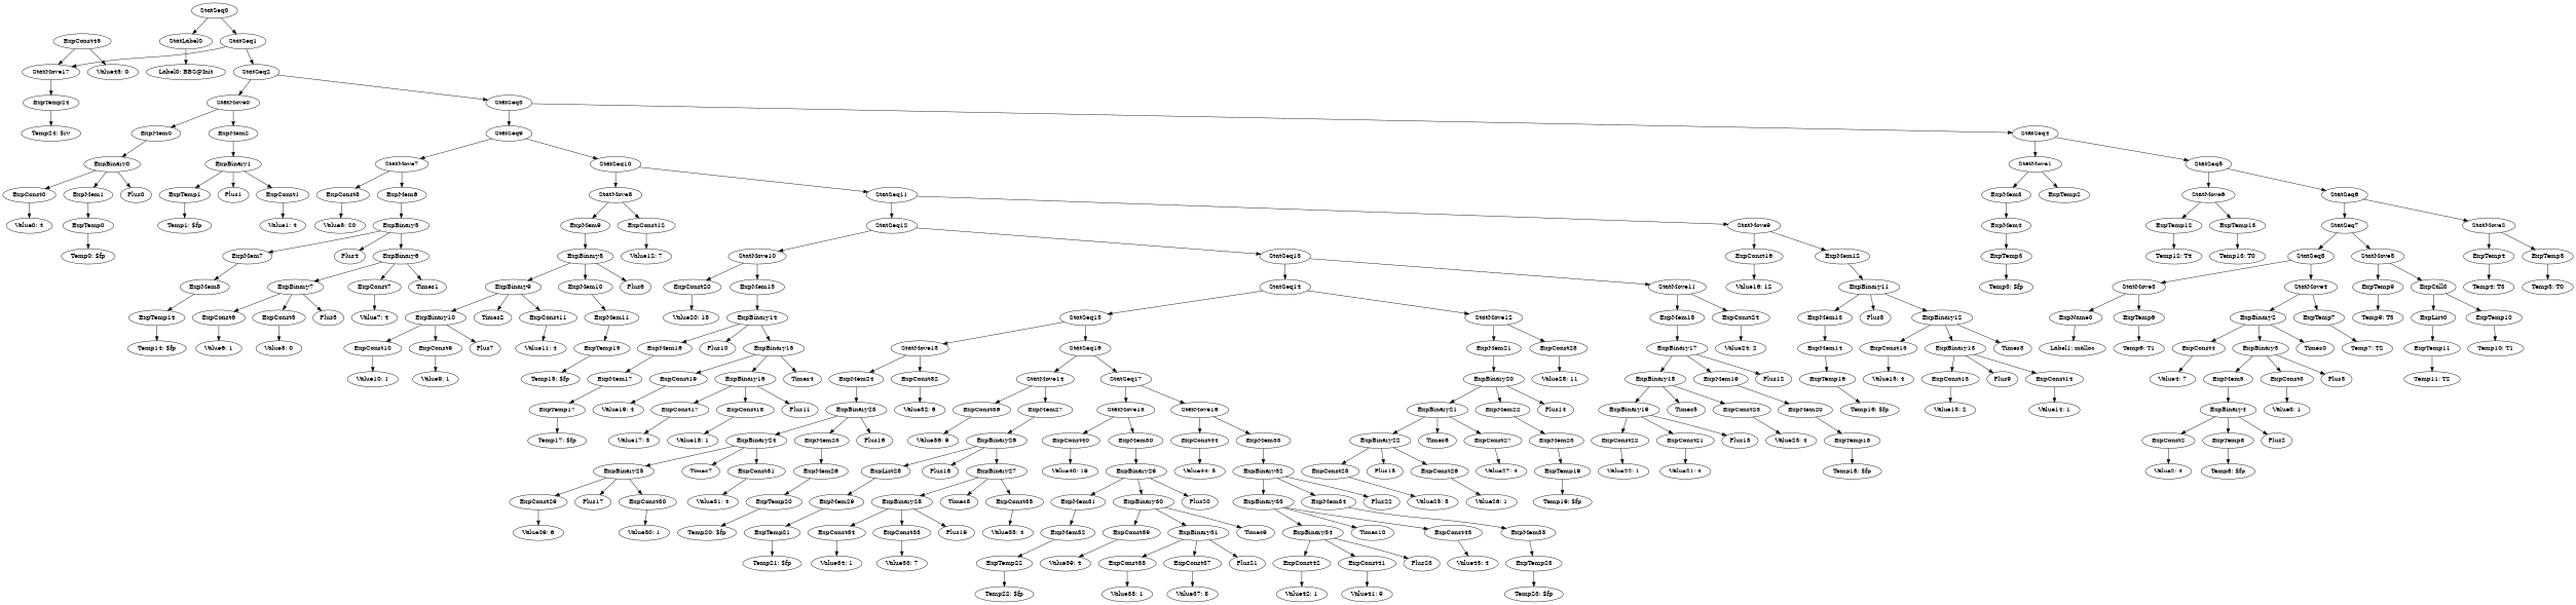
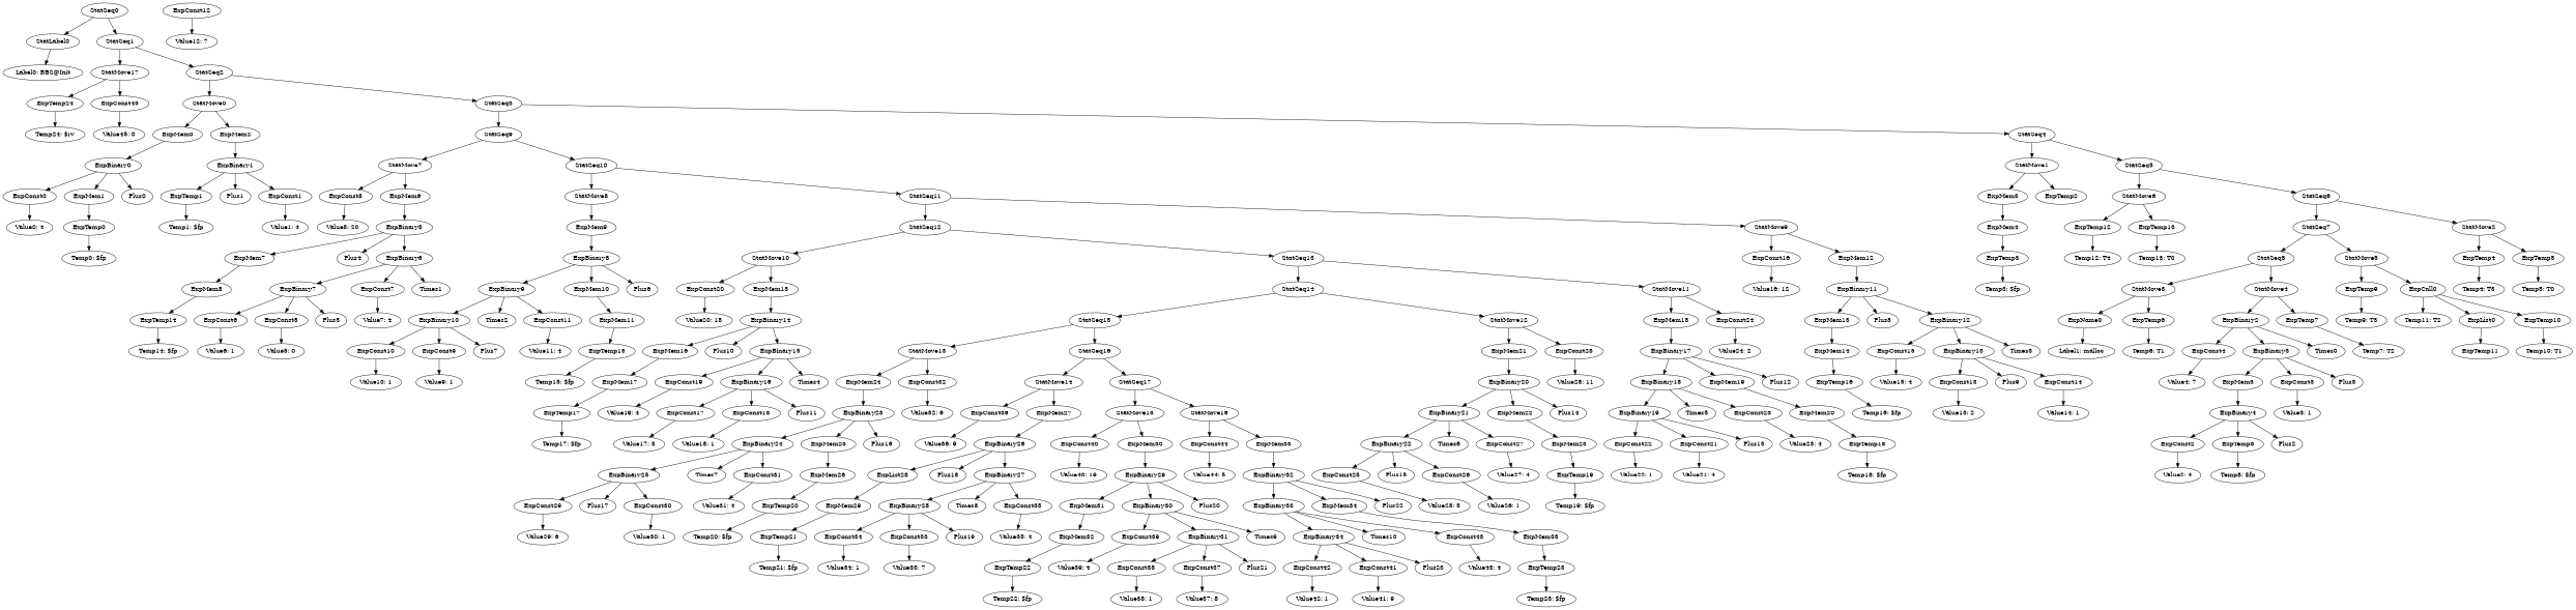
  digraph {
    ordering=out
    ExpConst44
    "Value44: 5"
    ExpBinary33
    ExpBinary34
    Times10
    ExpConst43
    ExpConst42
    ExpConst41
    Plus23
    "Value43: 4"
    "Value42: 1"
    "Value41: 9"
    ExpMem34
    ExpMem35
    ExpTemp23
    "Temp23: $fp"
    ExpConst40
    "Value40: 19"
    ExpMem30
    ExpBinary29
    ExpMem31
    ExpBinary30
    Plus20
    ExpMem32
    ExpConst39
    ExpBinary31
    Times9
    "Value39: 4"
    ExpConst38
    "Value38: 1"
    ExpTemp22
    "Temp22: $fp"
    ExpConst36
    "Value36: 9"
    StatMove14
    ExpMem27
    ExpBinary26
    n38 [label=ExpList28]
    Plus18
    ExpBinary27
    ExpConst34
    "Value34: 1"
    ExpConst33
    "Value33: 7"
    ExpMem29
    ExpBinary28
    Times8
    ExpConst35
    ExpTemp21
    Plus19
    "Value35: 4"
    "Temp21: $fp"
    StatSeq15
    StatMove13
    StatSeq16
    ExpMem24
    ExpConst32
    StatSeq17
    ExpBinary23
    "Value32: 6"
    StatMove15
    StatMove16
    ExpBinary24
    ExpMem25
    Plus16
    ExpBinary25
    Times7
    ExpConst31
    ExpMem26
    ExpConst29
    Plus17
    ExpConst30
    "Value31: 4"
    "Value29: 6"
    "Value30: 1"
    ExpTemp24
    "Temp24: $rv"
    ExpTemp20
    "Temp20: $fp"
    StatSeq14
    StatMove12
    ExpMem21
    ExpConst28
    ExpBinary20
    "Value28: 11"
    ExpBinary21
    ExpBinary22
    Times6
    ExpConst27
    ExpConst25
    Plus15
    ExpConst26
    "Value27: 4"
    "Value25: 5"
    "Value26: 1"
    ExpMem22
    Plus14
    ExpMem23
    ExpTemp19
    "Temp19: $fp"
    ExpMem18
    ExpBinary17
    ExpBinary18
    ExpMem19
    Plus12
    ExpBinary19
    Times5
    ExpConst23
    ExpMem20
    ExpConst22
    ExpConst21
    Plus13
    "Value23: 4"
    "Value22: 1"
    "Value21: 4"
    ExpTemp18
    "Temp18: $fp"
    StatSeq12
    StatMove10
    StatSeq13
    ExpConst20
    ExpMem15
    StatMove11
    "Value20: 18"
    ExpBinary14
    ExpConst24
    ExpMem16
    Plus10
    ExpBinary15
    ExpList0
    ExpTemp11
    "Temp11: T2"
    ExpConst16
    "Value16: 12"
    ExpTemp9
    "Temp9: T3"
    n137 [label="Value4: 7"]
    ExpConst4
    ExpBinary2
    ExpBinary3
    Times0
    ExpMem5
    ExpConst3
    Plus3
    ExpBinary4
    "Value3: 1"
    ExpMem33
    ExpBinary32
    StatLabel0
    "Label0: BBS@Init"
    ExpConst2
    ExpTemp8
    Plus2
    "Value2: 4"
    "Temp8: $fp"
    ExpConst0
    "Value0: 4"
    ExpConst8
    "Value8: 20"
    ExpName0
    "Label1: malloc"
    ExpMem14
    ExpTemp16
    "Temp16: $fp"
    "Value24: 2"
    StatMove3
    ExpTemp6
    "Temp6: T1"
    StatMove6
    ExpTemp12
    ExpTemp13
    "Temp12: T4"
    "Temp13: T0"
    ExpConst17
    "Value17: 3"
    ExpBinary1
    ExpTemp1
    Plus1
    ExpConst1
    "Temp1: $fp"
    "Value1: 4"
    ExpConst10
    "Value10: 1"
    ExpMem0
    ExpBinary0
    ExpMem1
    Plus0
    ExpTemp0
    ExpMem3
    ExpMem4
    ExpTemp3
    "Temp3: $fp"
    StatMove0
    ExpMem2
    StatMove8
    ExpMem9
    ExpConst12
    ExpBinary8
    "Value12: 7"
    ExpBinary9
    ExpMem10
    Plus6
    "Temp0: $fp"
    ExpConst6
    "Value6: 1"
    StatSeq7
    StatSeq8
    StatMove5
    StatMove4
    ExpCall0
    ExpTemp7
    ExpTemp10
    Plus22
    "Temp7: T2"
    StatMove17
    ExpConst45
    "Value45: 0"
    StatSeq6
    StatMove2
    ExpTemp4
    ExpTemp5
    "Temp4: T3"
    "Temp5: T0"
    "Temp10: T1"
    StatSeq9
    StatMove7
    StatSeq10
    ExpMem6
    StatSeq11
    ExpBinary5
    StatMove9
    StatSeq4
    StatMove1
    StatSeq5
    ExpTemp2
    StatSeq1
    StatSeq2
    StatSeq3
    StatSeq0
    ExpConst5
    "Value5: 0"
    ExpMem17
    ExpConst19
    ExpBinary16
    Times4
    ExpConst37
    Plus21
    "Value37: 8"
    ExpBinary10
    Times2
    ExpConst11
    ExpConst9
    Plus7
    "Value11: 4"
    "Value9: 1"
    ExpBinary7
    Plus5
    ExpMem13
    ExpConst13
    "Value13: 2"
    ExpMem7
    ExpMem8
    ExpTemp14
    "Temp14: $fp"
    ExpConst15
    "Value15: 4"
    "Value19: 4"
    Plus4
    ExpBinary6
    ExpConst7
    Times1
    "Value7: 4"
    ExpBinary11
    Plus8
    ExpBinary12
    ExpBinary13
    Times3
    Plus9
    ExpConst14
    ExpMem12
    ExpTemp17
    "Temp17: $fp"
    ExpTemp15
    "Temp15: $fp"
    ExpMem11
    "Value14: 1"
    ExpConst18
    "Value18: 1"
    Plus11
    ExpConst44 -> "Value44: 5"
    ExpBinary33 -> ExpBinary34
    ExpBinary33 -> Times10
    ExpBinary33 -> ExpConst43
    ExpBinary34 -> ExpConst42
    ExpBinary34 -> ExpConst41
    ExpBinary34 -> Plus23
    ExpConst43 -> "Value43: 4"
    ExpConst42 -> "Value42: 1"
    ExpConst41 -> "Value41: 9"
    ExpMem34 -> ExpMem35
    ExpMem35 -> ExpTemp23
    ExpTemp23 -> "Temp23: $fp"
    ExpConst40 -> "Value40: 19"
    ExpMem30 -> ExpBinary29
    ExpBinary29 -> ExpMem31
    ExpBinary29 -> ExpBinary30
    ExpBinary29 -> Plus20
    ExpMem31 -> ExpMem32
    ExpBinary30 -> ExpConst39
    ExpBinary30 -> ExpBinary31
    ExpBinary30 -> Times9
    ExpMem32 -> ExpTemp22
    ExpConst39 -> "Value39: 4"
    ExpBinary31 -> ExpConst38
    ExpBinary31 -> ExpConst37
    ExpBinary31 -> Plus21
    ExpConst38 -> "Value38: 1"
    ExpTemp22 -> "Temp22: $fp"
    ExpConst36 -> "Value36: 9"
    StatMove14 -> ExpConst36
    StatMove14 -> ExpMem27
    ExpMem27 -> ExpBinary26
    ExpBinary26 -> n38
    ExpBinary26 -> Plus18
    ExpBinary26 -> ExpBinary27
    n38 -> ExpMem29
    ExpBinary27 -> ExpBinary28
    ExpBinary27 -> Times8
    ExpBinary27 -> ExpConst35
    ExpConst34 -> "Value34: 1"
    ExpConst33 -> "Value33: 7"
    ExpMem29 -> ExpTemp21
    ExpBinary28 -> ExpConst34
    ExpBinary28 -> ExpConst33
    ExpBinary28 -> Plus19
    ExpConst35 -> "Value35: 4"
    ExpTemp21 -> "Temp21: $fp"
    StatSeq15 -> StatMove13
    StatSeq15 -> StatSeq16
    StatMove13 -> ExpMem24
    StatMove13 -> ExpConst32
    StatSeq16 -> StatMove14
    StatSeq16 -> StatSeq17
    ExpMem24 -> ExpBinary23
    ExpConst32 -> "Value32: 6"
    StatSeq17 -> StatMove15
    StatSeq17 -> StatMove16
    ExpBinary23 -> ExpBinary24
    ExpBinary23 -> ExpMem25
    ExpBinary23 -> Plus16
    StatMove15 -> ExpConst40
    StatMove15 -> ExpMem30
    StatMove16 -> ExpConst44
    StatMove16 -> ExpMem33
    ExpBinary24 -> ExpBinary25
    ExpBinary24 -> Times7
    ExpBinary24 -> ExpConst31
    ExpMem25 -> ExpMem26
    ExpBinary25 -> ExpConst29
    ExpBinary25 -> Plus17
    ExpBinary25 -> ExpConst30
    ExpConst31 -> "Value31: 4"
    ExpMem26 -> ExpTemp20
    ExpConst29 -> "Value29: 6"
    ExpConst30 -> "Value30: 1"
    ExpTemp24 -> "Temp24: $rv"
    ExpTemp20 -> "Temp20: $fp"
    StatSeq14 -> StatSeq15
    StatSeq14 -> StatMove12
    StatMove12 -> ExpMem21
    StatMove12 -> ExpConst28
    ExpMem21 -> ExpBinary20
    ExpConst28 -> "Value28: 11"
    ExpBinary20 -> ExpBinary21
    ExpBinary20 -> ExpMem22
    ExpBinary20 -> Plus14
    ExpBinary21 -> ExpBinary22
    ExpBinary21 -> Times6
    ExpBinary21 -> ExpConst27
    ExpBinary22 -> ExpConst25
    ExpBinary22 -> Plus15
    ExpBinary22 -> ExpConst26
    ExpConst27 -> "Value27: 4"
    ExpConst25 -> "Value25: 5"
    ExpConst26 -> "Value26: 1"
    ExpMem22 -> ExpMem23
    ExpMem23 -> ExpTemp19
    ExpTemp19 -> "Temp19: $fp"
    ExpMem18 -> ExpBinary17
    ExpBinary17 -> ExpBinary18
    ExpBinary17 -> ExpMem19
    ExpBinary17 -> Plus12
    ExpBinary18 -> ExpBinary19
    ExpBinary18 -> Times5
    ExpBinary18 -> ExpConst23
    ExpMem19 -> ExpMem20
    ExpBinary19 -> ExpConst22
    ExpBinary19 -> ExpConst21
    ExpBinary19 -> Plus13
    ExpConst23 -> "Value23: 4"
    ExpMem20 -> ExpTemp18
    ExpConst22 -> "Value22: 1"
    ExpConst21 -> "Value21: 4"
    ExpTemp18 -> "Temp18: $fp"
    StatSeq12 -> StatMove10
    StatSeq12 -> StatSeq13
    StatMove10 -> ExpConst20
    StatMove10 -> ExpMem15
    StatSeq13 -> StatSeq14
    StatSeq13 -> StatMove11
    ExpConst20 -> "Value20: 18"
    ExpMem15 -> ExpBinary14
    StatMove11 -> ExpMem18
    StatMove11 -> ExpConst24
    ExpBinary14 -> ExpMem16
    ExpBinary14 -> Plus10
    ExpBinary14 -> ExpBinary15
    ExpConst24 -> "Value24: 2"
    ExpMem16 -> ExpMem17
    ExpBinary15 -> ExpConst19
    ExpBinary15 -> ExpBinary16
    ExpBinary15 -> Times4
    ExpList0 -> ExpTemp11
-   ExpTemp11 -> "Temp11: T2"
+   ExpCall0 -> "Temp11: T2"
    ExpConst16 -> "Value16: 12"
    ExpTemp9 -> "Temp9: T3"
    ExpConst4 -> n137
    ExpBinary2 -> ExpConst4
    ExpBinary2 -> ExpBinary3
    ExpBinary2 -> Times0
    ExpBinary3 -> ExpMem5
    ExpBinary3 -> ExpConst3
    ExpBinary3 -> Plus3
    ExpMem5 -> ExpBinary4
    ExpConst3 -> "Value3: 1"
    ExpBinary4 -> ExpConst2
    ExpBinary4 -> ExpTemp8
    ExpBinary4 -> Plus2
    ExpMem33 -> ExpBinary32
    ExpBinary32 -> ExpBinary33
    ExpBinary32 -> ExpMem34
    ExpBinary32 -> Plus22
    StatLabel0 -> "Label0: BBS@Init"
    ExpConst2 -> "Value2: 4"
    ExpTemp8 -> "Temp8: $fp"
    ExpConst0 -> "Value0: 4"
    ExpConst8 -> "Value8: 20"
    ExpName0 -> "Label1: malloc"
    ExpMem14 -> ExpTemp16
    ExpTemp16 -> "Temp16: $fp"
    StatMove3 -> ExpName0
    StatMove3 -> ExpTemp6
    ExpTemp6 -> "Temp6: T1"
    StatMove6 -> ExpTemp12
    StatMove6 -> ExpTemp13
    ExpTemp12 -> "Temp12: T4"
    ExpTemp13 -> "Temp13: T0"
    ExpConst17 -> "Value17: 3"
    ExpBinary1 -> ExpTemp1
    ExpBinary1 -> Plus1
    ExpBinary1 -> ExpConst1
    ExpTemp1 -> "Temp1: $fp"
    ExpConst1 -> "Value1: 4"
    ExpConst10 -> "Value10: 1"
    ExpMem0 -> ExpBinary0
    ExpBinary0 -> ExpConst0
    ExpBinary0 -> ExpMem1
    ExpBinary0 -> Plus0
    ExpMem1 -> ExpTemp0
    ExpTemp0 -> "Temp0: $fp"
    ExpMem3 -> ExpMem4
    ExpMem4 -> ExpTemp3
    ExpTemp3 -> "Temp3: $fp"
    StatMove0 -> ExpMem0
    StatMove0 -> ExpMem2
    ExpMem2 -> ExpBinary1
    StatMove8 -> ExpMem9
-   StatMove8 -> ExpConst12
    ExpMem9 -> ExpBinary8
    ExpConst12 -> "Value12: 7"
    ExpBinary8 -> ExpBinary9
    ExpBinary8 -> ExpMem10
    ExpBinary8 -> Plus6
    ExpBinary9 -> ExpBinary10
    ExpBinary9 -> Times2
    ExpBinary9 -> ExpConst11
    ExpMem10 -> ExpMem11
    ExpConst6 -> "Value6: 1"
    StatSeq7 -> StatSeq8
    StatSeq7 -> StatMove5
    StatSeq8 -> StatMove3
    StatSeq8 -> StatMove4
    StatMove5 -> ExpTemp9
    StatMove5 -> ExpCall0
    StatMove4 -> ExpBinary2
    StatMove4 -> ExpTemp7
    ExpCall0 -> ExpList0
    ExpCall0 -> ExpTemp10
    ExpTemp7 -> "Temp7: T2"
    ExpTemp10 -> "Temp10: T1"
    StatMove17 -> ExpTemp24
-   ExpConst45 -> StatMove17
+   StatMove17 -> ExpConst45
    ExpConst45 -> "Value45: 0"
    StatSeq6 -> StatSeq7
    StatSeq6 -> StatMove2
    StatMove2 -> ExpTemp4
    StatMove2 -> ExpTemp5
    ExpTemp4 -> "Temp4: T3"
    ExpTemp5 -> "Temp5: T0"
    StatSeq9 -> StatMove7
    StatSeq9 -> StatSeq10
    StatMove7 -> ExpConst8
    StatMove7 -> ExpMem6
    StatSeq10 -> StatMove8
    StatSeq10 -> StatSeq11
    ExpMem6 -> ExpBinary5
    StatSeq11 -> StatSeq12
    StatSeq11 -> StatMove9
    ExpBinary5 -> ExpMem7
    ExpBinary5 -> Plus4
    ExpBinary5 -> ExpBinary6
    StatMove9 -> ExpConst16
    StatMove9 -> ExpMem12
    StatSeq4 -> StatMove1
    StatSeq4 -> StatSeq5
    StatMove1 -> ExpMem3
    StatMove1 -> ExpTemp2
    StatSeq5 -> StatMove6
    StatSeq5 -> StatSeq6
    StatSeq1 -> StatMove17
    StatSeq1 -> StatSeq2
    StatSeq2 -> StatMove0
    StatSeq2 -> StatSeq3
    StatSeq3 -> StatSeq9
    StatSeq3 -> StatSeq4
    StatSeq0 -> StatLabel0
    StatSeq0 -> StatSeq1
    ExpConst5 -> "Value5: 0"
    ExpMem17 -> ExpTemp17
    ExpConst19 -> "Value19: 4"
    ExpBinary16 -> ExpConst17
    ExpBinary16 -> ExpConst18
    ExpBinary16 -> Plus11
    ExpConst37 -> "Value37: 8"
    ExpBinary10 -> ExpConst10
    ExpBinary10 -> ExpConst9
    ExpBinary10 -> Plus7
    ExpConst11 -> "Value11: 4"
    ExpConst9 -> "Value9: 1"
    ExpBinary7 -> ExpConst6
    ExpBinary7 -> ExpConst5
    ExpBinary7 -> Plus5
    ExpMem13 -> ExpMem14
    ExpConst13 -> "Value13: 2"
    ExpMem7 -> ExpMem8
    ExpMem8 -> ExpTemp14
    ExpTemp14 -> "Temp14: $fp"
    ExpConst15 -> "Value15: 4"
    ExpBinary6 -> ExpBinary7
    ExpBinary6 -> ExpConst7
    ExpBinary6 -> Times1
    ExpConst7 -> "Value7: 4"
    ExpBinary11 -> ExpMem13
    ExpBinary11 -> Plus8
    ExpBinary11 -> ExpBinary12
    ExpBinary12 -> ExpConst15
    ExpBinary12 -> ExpBinary13
    ExpBinary12 -> Times3
    ExpBinary13 -> ExpConst13
    ExpBinary13 -> Plus9
    ExpBinary13 -> ExpConst14
    ExpConst14 -> "Value14: 1"
    ExpMem12 -> ExpBinary11
    ExpTemp17 -> "Temp17: $fp"
    ExpTemp15 -> "Temp15: $fp"
    ExpMem11 -> ExpTemp15
    ExpConst18 -> "Value18: 1"
  }
